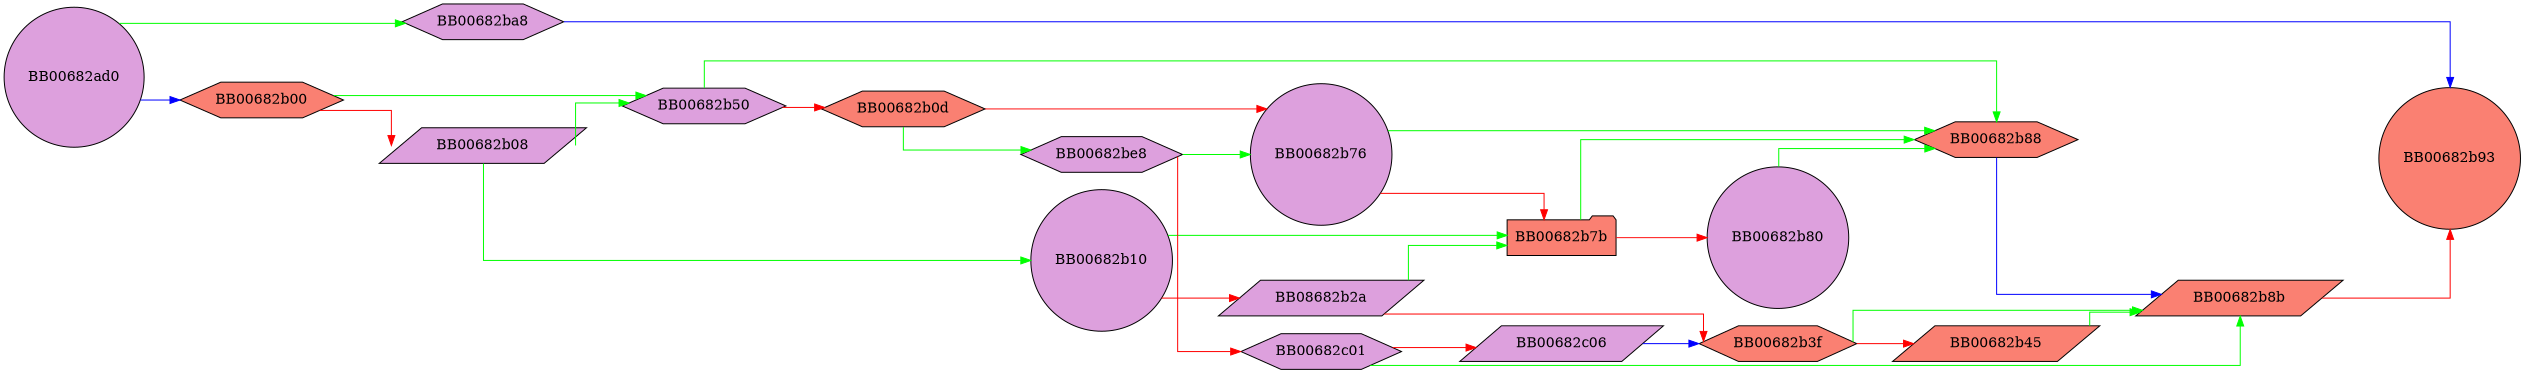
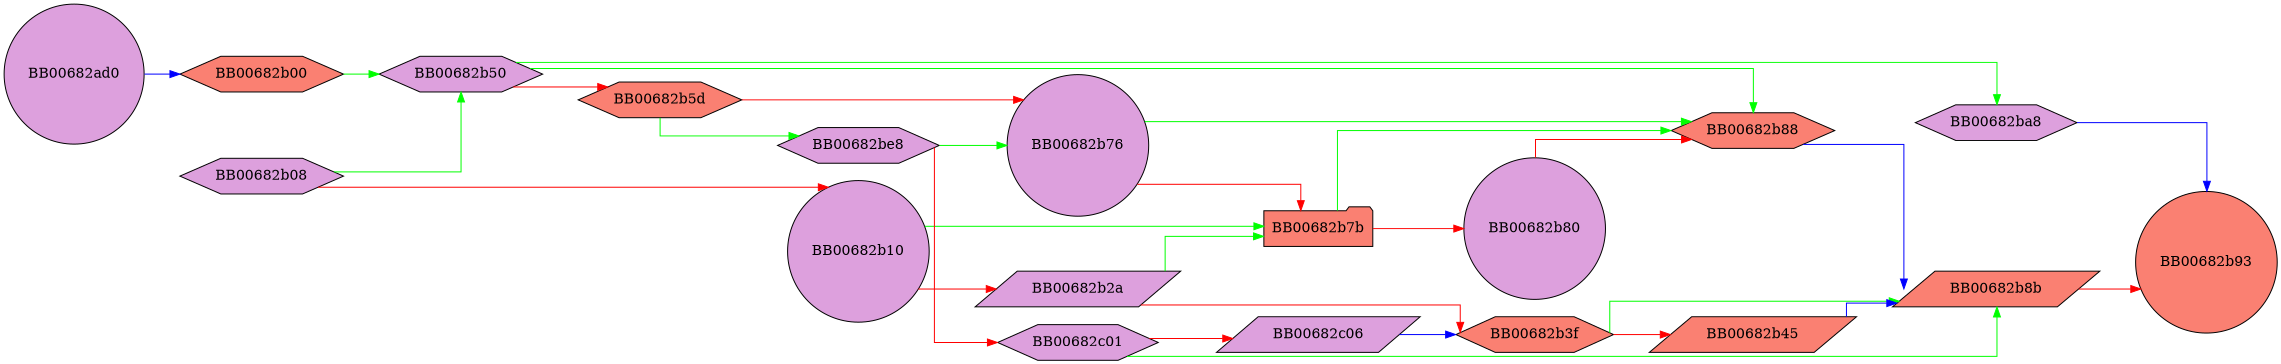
  digraph {
    rankdir=LR
    splines=ortho
    node [fillcolor=plum shape=hexagon style=filled]
    edge [color=red]
    BB00682ad0 [shape=circle]
    BB00682ba8
    BB00682b00 [fillcolor=salmon]
    BB00682b93 [fillcolor=salmon shape=circle]
    BB00682b50
-   BB00682b08 [shape=parallelogram]
+   BB00682b08
    BB00682b88 [fillcolor=salmon]
-   BB00682b5d [fillcolor=salmon label=BB00682b0d]
+   BB00682b5d [fillcolor=salmon]
    BB00682b10 [shape=circle]
    BB00682b8b [fillcolor=salmon shape=parallelogram]
    BB00682be8
    BB00682b76 [shape=circle]
    BB00682b7b [fillcolor=salmon shape=folder]
-   BB00682b2a [shape=parallelogram label=BB08682b2a]
+   BB00682b2a [shape=parallelogram]
    BB00682b80 [shape=circle]
    BB00682b3f [fillcolor=salmon]
    BB00682b45 [fillcolor=salmon shape=parallelogram]
    BB00682c01
    BB00682c06 [shape=parallelogram]
-   BB00682ad0 -> BB00682ba8 [color=green]
+   BB00682b50 -> BB00682ba8 [color=green]
    BB00682ad0 -> BB00682b00 [color=blue]
    BB00682ba8 -> BB00682b93 [color=blue]
    BB00682b00 -> BB00682b50 [color=green]
-   BB00682b00 -> BB00682b08
    BB00682b50 -> BB00682b88 [color=green]
    BB00682b50 -> BB00682b5d
    BB00682b08 -> BB00682b50 [color=green]
-   BB00682b08 -> BB00682b10 [color=green]
+   BB00682b08 -> BB00682b10
    BB00682b88 -> BB00682b8b [color=blue]
    BB00682b5d -> BB00682be8 [color=green]
    BB00682b5d -> BB00682b76
    BB00682b10 -> BB00682b7b [color=green]
    BB00682b10 -> BB00682b2a
    BB00682b8b -> BB00682b93
    BB00682be8 -> BB00682b76 [color=green]
    BB00682be8 -> BB00682c01
    BB00682b76 -> BB00682b88 [color=green]
    BB00682b76 -> BB00682b7b
    BB00682b7b -> BB00682b88 [color=green]
    BB00682b7b -> BB00682b80
    BB00682b2a -> BB00682b7b [color=green]
    BB00682b2a -> BB00682b3f
-   BB00682b80 -> BB00682b88 [color=green]
+   BB00682b80 -> BB00682b88
    BB00682b3f -> BB00682b8b [color=green]
    BB00682b3f -> BB00682b45
-   BB00682b45 -> BB00682b8b [color=green]
+   BB00682b45 -> BB00682b8b [color=blue]
    BB00682c01 -> BB00682b8b [color=green]
    BB00682c01 -> BB00682c06
    BB00682c06 -> BB00682b3f [color=blue]
  }
